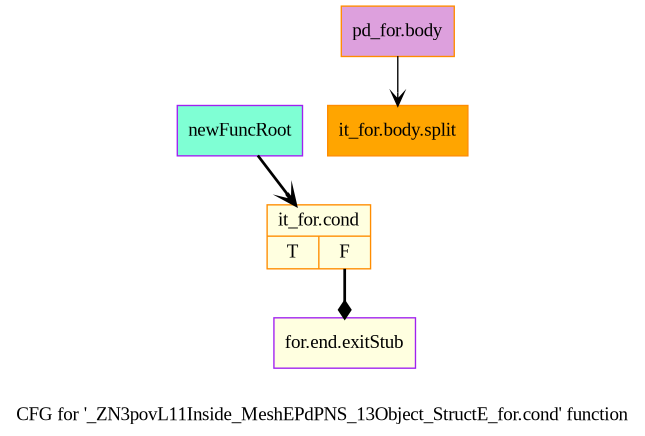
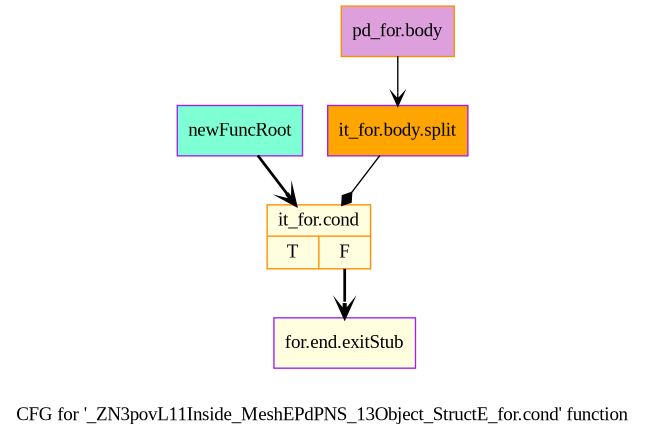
  digraph {
    fontname="Liberation Serif"
    label="CFG for '_ZN3povL11Inside_MeshEPdPNS_13Object_StructE_for.cond' function"
    node [color=purple fillcolor=lightyellow fontname="Liberation Serif" shape=record style=filled]
    edge [arrowhead=vee fontname="Liberation Serif" style=bold]
    n1 [fillcolor=aquamarine label="{newFuncRoot}"]
    n2 [color=darkorange label="{it_for.cond|{<s0>T|<s1>F}}"]
    n3 [label="{for.end.exitStub}"]
    n4 [color=darkorange fillcolor=plum label="{pd_for.body}"]
-   n5 [color=darkorange fillcolor=orange label="{it_for.body.split}"]
+   n5 [fillcolor=orange label="{it_for.body.split}"]
    n1 -> n2
-   n2 -> n3 [arrowhead=diamond tailport=s1]
+   n2 -> n3 [tailport=s1]
    n4 -> n5 [style=solid]
+   n5 -> n2 [arrowhead=diamond style=solid]
  }
